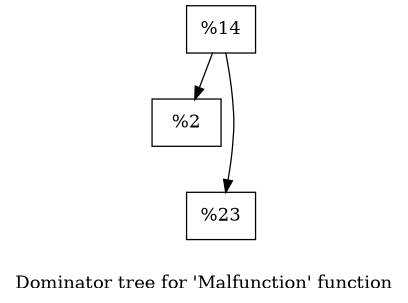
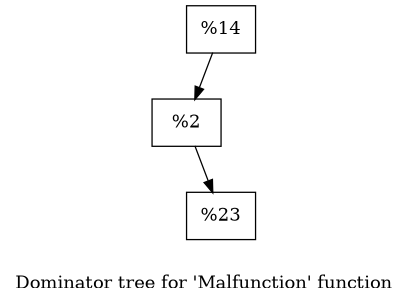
  digraph {
    label="Dominator tree for 'Malfunction' function"
    node [shape=record]
    n1 [label="{%2}"]
    n2 [label="{%23}"]
    n3 [label="{%14}"]
-   n3 -> n2
+   n1 -> n2
    n3 -> n1
  }
